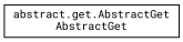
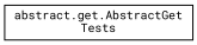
  digraph {
    rankdir=LR
    fontname="Roboto Mono"
-   n1 [color=black fillcolor=white fontname="Roboto Mono" fontsize=10 height=0.2 label="abstract.get.AbstractGet\lAbstractGet" shape=record style=filled width=0.4]
+   n1 [color=black fillcolor=white fontname="Roboto Mono" fontsize=10 height=0.2 label="abstract.get.AbstractGet\lTests" shape=record style=filled width=0.4]
  }
